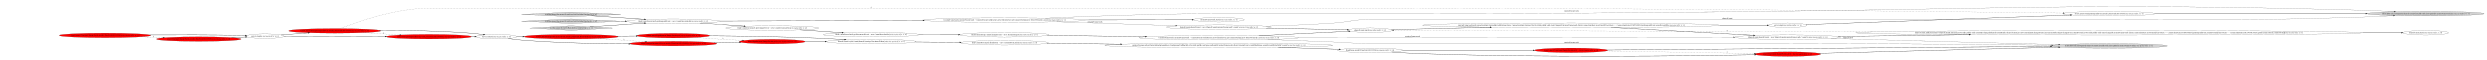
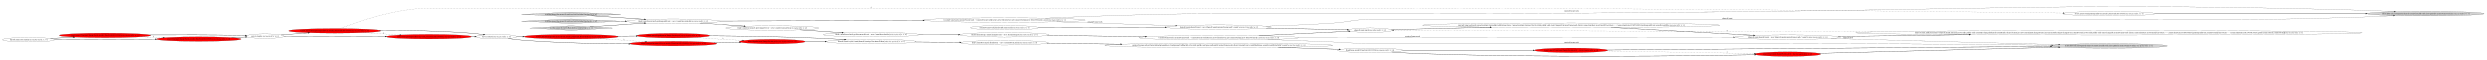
  digraph {
    fontname="Playfair Display"
    rankdir=LR
    node [fillcolor=white fontname="Playfair Display" shape=ellipse style=filled]
    edge [fontname="Playfair Display" style=bold]
    n1 [label="sharedCount.trySetCount(sharedCount.getVersionedValue(),12)@@@35@@@['1', '1', '0']"]
    n2 [label="final CountDownLatch flushDone = new CountDownLatch(1)@@@36@@@['1', '1', '0']"]
    n3 [label="curatorFramework.getData().inBackground(new BackgroundCallback(){@Override public void processResult(CuratorFramework client,CuratorEvent event){flushDone.countDown()}}).forPath(\"/count\")@@@37@@@['1', '1', '0']"]
    n4 [fillcolor=red label="Assert.assertTrue(gotChangeEvent.await(2,TimeUnit.SECONDS))@@@29@@@['1', '0', '0']"]
    n5 [label="server.stop()@@@30@@@['1', '1', '0']"]
    n6 [fillcolor=red label="assertTrue(gotChangeEvent.await(2,TimeUnit.SECONDS))@@@29@@@['0', '1', '0']"]
    n7 [fillcolor=red label="Assert.assertTrue(gotSuspendEvent.await(2,TimeUnit.SECONDS))@@@31@@@['1', '0', '0']"]
    n8 [fillcolor=red label="assertTrue(gotSuspendEvent.await(2,TimeUnit.SECONDS))@@@31@@@['0', '1', '0']"]
    n9 [label="CuratorFramework curatorFramework = CuratorFrameworkFactory.newClient(server.getConnectString(),new RetryNTimes(10,500))@@@7@@@['1', '1', '0']"]
    n10 [fillcolor=lightgray label="{CloseableUtils.closeQuietly(sharedCount)CloseableUtils.closeQuietly(curatorFramework)}@@@46@@@['1', '1', '0']"]
    n11 [label="sharedCount.start()@@@8@@@['1', '1', '1']"]
    n12 [label="SharedCount sharedCount = new SharedCount(curatorFramework,\"/count\",10)@@@10@@@['1', '1', '0']"]
    n13 [label="curatorFramework.getConnectionStateListenable().addListener(new ConnectionStateListener(){@Override public void stateChanged(CuratorFramework client,ConnectionState newState){if (newState == ConnectionState.SUSPENDED) {gotSuspendEvent.countDown()}}})@@@9@@@['1', '1', '1']"]
    n14 [label="sharedCount.addListener(new SharedCountListener(){@Override public void countHasChanged(SharedCountReader sharedCount,int newCount){numChangeEvents.incrementAndGet()gotChangeEvent.countDown()}@Override public void stateChanged(CuratorFramework client,ConnectionState newState){if (newState == ConnectionState.SUSPENDED) {gotSuspendEvent.countDown()}if (newState == ConnectionState.RECONNECTED) {getReconnectEvent.countDown()}}})@@@11@@@['1', '1', '0']"]
-   n15 [label="server.stop()@@@18@@@['0', '0', '1']"]
    n16 [label="Assert.assertTrue(gotSuspendEvent.await(5,TimeUnit.SECONDS))@@@19@@@['0', '0', '1']"]
    n17 [label="server.restart()@@@32@@@['1', '1', '0']"]
    n18 [fillcolor=red label="Assert.assertTrue(getReconnectEvent.await(2,TimeUnit.SECONDS))@@@33@@@['1', '0', '0']"]
    n19 [fillcolor=red label="assertTrue(getReconnectEvent.await(2,TimeUnit.SECONDS))@@@33@@@['0', '1', '0']"]
    n20 [fillcolor=red label="Assert.assertEquals(numChangeEvents.get(),1)@@@34@@@['1', '0', '0']"]
    n21 [fillcolor=red label="assertEquals(numChangeEvents.get(),1)@@@34@@@['0', '1', '0']"]
    n22 [fillcolor=lightgray label="{CloseableUtils.closeQuietly(sharedCount)CloseableUtils.closeQuietly(curatorFramework)}@@@21@@@['0', '0', '1']"]
-   n23 [label="curatorFramework.start()@@@5@@@['0', '0', '1']"]
+   n24 [label="curatorFramework.blockUntilConnected()@@@6@@@['0', '0', '1']"]
    n25 [label="SharedCount sharedCount = new SharedCount(curatorFramework,\"/count\",10)@@@7@@@['0', '0', '1']"]
    n26 [label="flushDone.await(5,TimeUnit.SECONDS)@@@43@@@['1', '1', '0']"]
    n27 [fillcolor=red label="Assert.assertTrue(numChangeEvents.get() > 2)@@@44@@@['1', '0', '0']"]
    n28 [fillcolor=red label="assertTrue(numChangeEvents.get() > 2)@@@44@@@['0', '1', '0']"]
    n29 [label="final CountDownLatch gotChangeEvent = new CountDownLatch(1)@@@4@@@['1', '1', '0']"]
    n30 [label="final CountDownLatch getReconnectEvent = new CountDownLatch(1)@@@5@@@['1', '1', '0']"]
    n31 [label="final AtomicInteger numChangeEvents = new AtomicInteger(0)@@@6@@@['1', '1', '0']"]
    n32 [label="final CountDownLatch gotSuspendEvent = new CountDownLatch(1)@@@3@@@['1', '1', '1']"]
    n33 [label="CuratorFramework curatorFramework = CuratorFrameworkFactory.newClient(server.getConnectString(),new RetryNTimes(10,1000))@@@4@@@['0', '0', '1']"]
+   n34 [label="sharedCount.setCount(11)@@@28@@@['1', '1', '0']"]
    n35 [fillcolor=lightgray label="testDisconnectReconnectEventDoesNotFireValueWatcher['1', '0', '0']" shape=diamond]
    n36 [fillcolor=lightgray label="testDisconnectReconnectEventDoesNotFireValueWatcher['0', '1', '0']" shape=diamond]
-   n37 [label="sharedCount.start()@@@26@@@['1', '1', '0']"]
    n38 [fillcolor=lightgray label="testDisconnectEventOnWatcherDoesNotRetry['0', '0', '1']" shape=diamond]
    n1 -> n2
    n2 -> n3
    n3 -> n26
    n4 -> n5
    n4 -> n6 [label=0 style=dashed]
    n5 -> n7
    n5 -> n8
    n6 -> n5
    n7 -> n8 [label=0 style=dashed]
    n7 -> n16 [label=0 style=dashed]
    n7 -> n17
    n8 -> n17
    n9 -> n10 [label=curatorFramework style=solid]
    n9 -> n11
    n9 -> n12 [label=curatorFramework style=solid]
    n11 -> n13
    n12 -> n10 [label=sharedCount style=solid]
    n12 -> n14
    n13 -> n12
-   n13 -> n15
    n14 -> n11 [label=0 style=dashed]
-   n14 -> n37
-   n15 -> n16
    n16 -> n22
    n17 -> n18
    n17 -> n19
    n18 -> n19 [label=0 style=dashed]
    n18 -> n20
    n19 -> n21
    n20 -> n1
    n20 -> n21 [label=0 style=dashed]
    n21 -> n1
+   n24 -> n25
    n25 -> n11
    n25 -> n22 [label=sharedCount style=solid]
    n26 -> n27
    n26 -> n28
    n27 -> n10
    n27 -> n28 [label=0 style=dashed]
    n28 -> n10
    n29 -> n30
    n30 -> n31
    n31 -> n9
    n32 -> n29
    n32 -> n33
    n33 -> n22 [label=curatorFramework style=solid]
-   n33 -> n23
    n33 -> n25 [label=curatorFramework style=solid]
+   n34 -> n4
+   n34 -> n6
    n35 -> n32
    n36 -> n32
    n38 -> n32
  }
